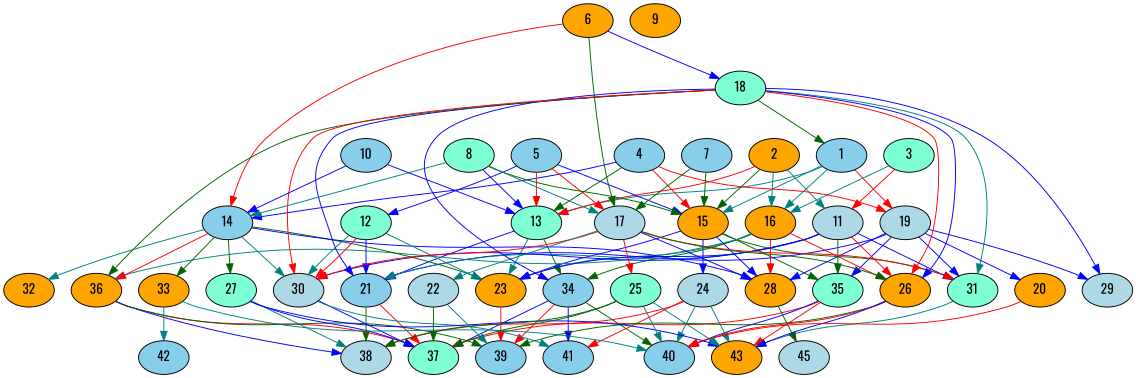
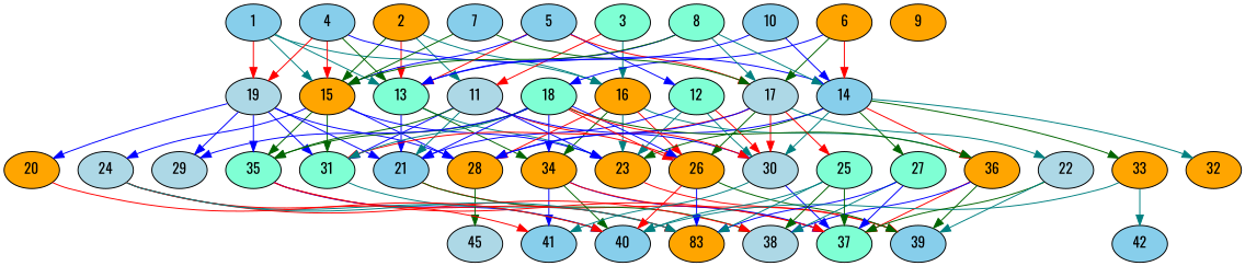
  digraph {
    fontname=Oswald
    node [alpha=0.16 fillcolor=orange fontname=Oswald style=filled]
    edge [color=blue fontname=Oswald]
    1 [alpha=0.00 expect_size=21381120 fillcolor=skyblue]
    13 [alpha=0.06 expect_size=10393600 fillcolor=aquamarine]
    15 [expect_size=19857408]
    16 [alpha=0.01 expect_size=29946880]
    19 [alpha=0.10 expect_size=50685952 fillcolor=lightblue]
    21 [alpha=0.01 expect_size=21003264 fillcolor=skyblue]
    23 [alpha=0.04 expect_size=36008960]
-   34 [alpha=0.07 expect_size=20462592 fillcolor=skyblue]
+   34 [alpha=0.07 expect_size=20462592]
    31 [alpha=0.04 expect_size=43939840 fillcolor=aquamarine]
    35 [alpha=0.06 expect_size=37031936 fillcolor=aquamarine]
    28 [alpha=0.08 expect_size=18003968]
    24 [alpha=0.07 expect_size=49947648 fillcolor=lightblue]
    26 [alpha=0.14 expect_size=23461888]
    36 [expect_size=28290048]
    29 [alpha=0.11 expect_size=38025216 fillcolor=lightblue]
    20 [alpha=0.12 expect_size=13795328]
    37 [alpha=0.19 expect_size=14587904 fillcolor=aquamarine]
    38 [alpha=0.07 expect_size=41482240 fillcolor=lightblue]
    39 [alpha=0.14 expect_size=13157376 fillcolor=skyblue]
    40 [alpha=0.04 expect_size=40208384 fillcolor=skyblue]
    41 [alpha=0.02 expect_size=45640704 fillcolor=skyblue]
-   43 [alpha=0.02 expect_size=51158016]
+   43 [alpha=0.02 expect_size=51158016 label=83]
    45 [alpha=0.06 expect_size=5706752 fillcolor=lightblue]
    2 [alpha=0.11 expect_size=41593856]
    11 [alpha=0.10 expect_size=31711232 fillcolor=lightblue]
    30 [alpha=0.02 expect_size=15177728 fillcolor=lightblue]
    3 [alpha=0.15 expect_size=40538112 fillcolor=aquamarine]
    4 [alpha=0.09 expect_size=14271488 fillcolor=skyblue]
    14 [alpha=0.13 expect_size=46183424 fillcolor=skyblue]
    27 [alpha=0.11 expect_size=26426368 fillcolor=aquamarine]
    32 [alpha=0.18 expect_size=46078976]
    33 [alpha=0.14 expect_size=10759168]
    42 [alpha=0.15 expect_size=8735744 fillcolor=skyblue]
    5 [alpha=0.04 expect_size=20250624 fillcolor=skyblue]
    12 [expect_size=32535552 fillcolor=aquamarine]
    17 [expect_size=36508672 fillcolor=lightblue]
    22 [alpha=0.05 expect_size=44603392 fillcolor=lightblue]
    25 [expect_size=32317440 fillcolor=aquamarine]
    6 [alpha=0.03 expect_size=25593856]
    18 [alpha=0.08 expect_size=16060416 fillcolor=aquamarine]
    7 [alpha=0.11 expect_size=50799616 fillcolor=skyblue]
    8 [alpha=0.15 expect_size=50981888 fillcolor=aquamarine]
    9 [alpha=0.04 expect_size=21469184]
    10 [alpha=0.03 expect_size=22617088 fillcolor=skyblue]
    1 -> 13 [color=teal]
    1 -> 15 [color=teal]
    1 -> 16 [color=teal]
    1 -> 19 [color=red]
    13 -> 21
    13 -> 23 [color=teal]
    13 -> 34 [color=darkgreen]
    15 -> 23
    15 -> 31 [color=darkgreen]
    15 -> 35 [color=darkgreen]
    15 -> 28
    15 -> 24
    16 -> 23 [color=teal]
    16 -> 34 [color=darkgreen]
    16 -> 28 [color=red]
    16 -> 26 [color=red]
    16 -> 36 [color=teal]
    19 -> 21
    19 -> 31
    19 -> 35
    19 -> 28
    19 -> 29
    19 -> 20
    21 -> 37 [color=red]
    21 -> 38 [color=darkgreen]
    23 -> 39 [color=red]
    34 -> 37
    34 -> 39 [color=red]
    34 -> 40 [color=darkgreen]
    34 -> 41
    31 -> 43 [color=teal]
    35 -> 37 [color=red]
    35 -> 40
    35 -> 43 [color=red]
    28 -> 45 [color=darkgreen]
    24 -> 38 [color=red]
    24 -> 40 [color=teal]
    24 -> 41 [color=red]
    24 -> 43 [color=teal]
    26 -> 39 [color=darkgreen]
    26 -> 40 [color=red]
    26 -> 43
    36 -> 37 [color=red]
    36 -> 38
    36 -> 39 [color=darkgreen]
    20 -> 40 [color=red]
    2 -> 13 [color=red]
    2 -> 15 [color=darkgreen]
    2 -> 16 [color=teal]
    2 -> 11 [color=teal]
    11 -> 21 [color=teal]
    11 -> 23
    11 -> 31
    11 -> 35 [color=darkgreen]
    11 -> 26 [color=red]
    11 -> 30
    30 -> 37
    30 -> 41 [color=teal]
    3 -> 16 [color=teal]
    3 -> 11 [color=red]
    4 -> 13 [color=darkgreen]
    4 -> 15 [color=red]
    4 -> 19 [color=red]
    4 -> 14
    14 -> 23 [color=darkgreen]
    14 -> 28
    14 -> 36 [color=red]
    14 -> 30 [color=teal]
    14 -> 27 [color=darkgreen]
    14 -> 32 [color=teal]
    14 -> 33 [color=darkgreen]
    27 -> 37
    27 -> 38 [color=teal]
    27 -> 43
    33 -> 40 [color=teal]
    33 -> 42 [color=teal]
    5 -> 13 [color=red]
    5 -> 15
    5 -> 12
    5 -> 17 [color=red]
    12 -> 21
    12 -> 23 [color=teal]
    12 -> 30 [color=teal]
    12 -> 30 [color=red]
    17 -> 31 [color=red]
    17 -> 28
    17 -> 26 [color=darkgreen]
    17 -> 30 [color=red]
    17 -> 22 [color=teal]
    17 -> 25 [color=red]
    22 -> 37 [color=darkgreen]
    22 -> 39 [color=teal]
    25 -> 37 [color=darkgreen]
    25 -> 38 [color=darkgreen]
    25 -> 40 [color=teal]
    25 -> 43 [color=teal]
    6 -> 14 [color=red]
    6 -> 17 [color=darkgreen]
    6 -> 18
    18 -> 21
    18 -> 34
    18 -> 31 [color=teal]
-   18 -> 1 [color=darkgreen]
+   18 -> 35 [color=darkgreen]
    18 -> 26 [color=red]
    18 -> 26
    18 -> 36 [color=darkgreen]
    18 -> 29
    18 -> 30 [color=red]
    7 -> 15 [color=darkgreen]
    7 -> 17 [color=darkgreen]
    8 -> 13
    8 -> 15 [color=darkgreen]
    8 -> 14 [color=teal]
    8 -> 17 [color=teal]
    10 -> 13
    10 -> 14
  }
